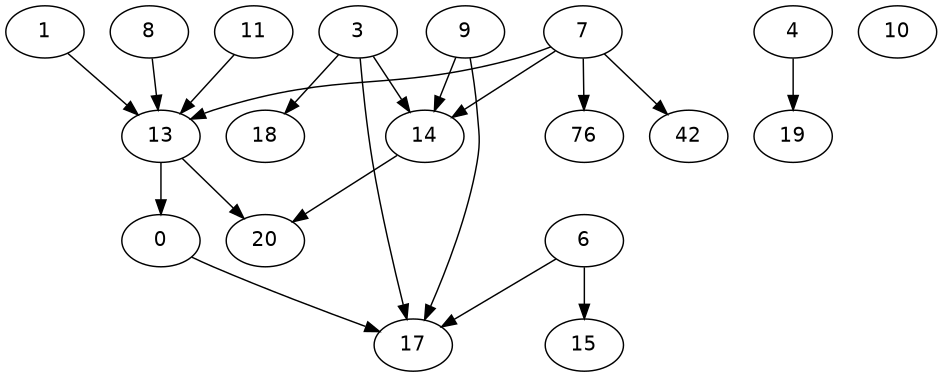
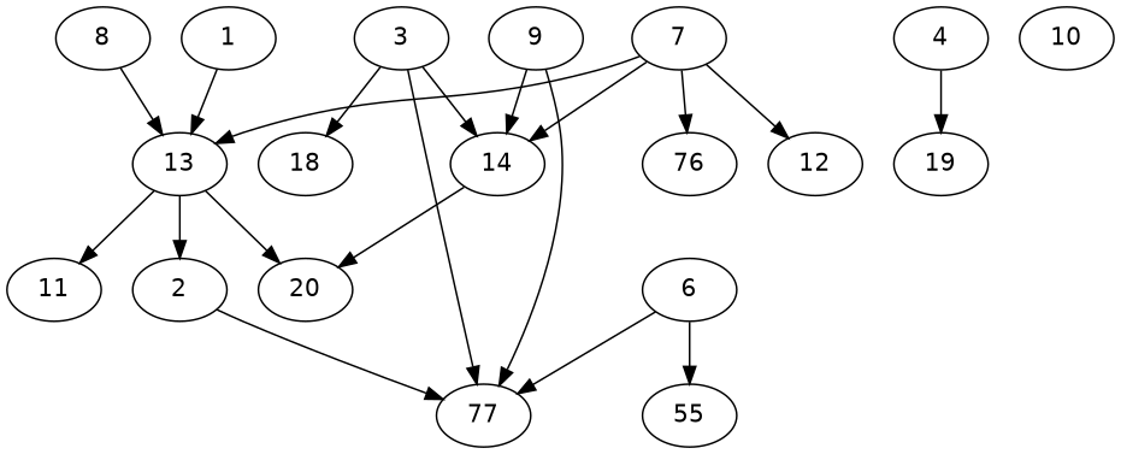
  digraph {
    fontname="DejaVu Sans"
    node [alpha=0.04 fontname="DejaVu Sans"]
    edge [fontname="DejaVu Sans"]
    1 [expect_size=36666368]
    13 [alpha=0.14 expect_size=49352704]
    20 [alpha=0.13 expect_size=21052416]
-   2 [alpha=0.06 expect_size=38444032 label=0]
-   17 [alpha=0.13 expect_size=27652096]
+   2 [alpha=0.06 expect_size=38444032]
+   17 [alpha=0.13 expect_size=27652096 label=77]
    3 [alpha=0.10 expect_size=39852032]
    14 [alpha=0.06 expect_size=25123840]
    18 [alpha=0.14 expect_size=50109440]
    4 [expect_size=43600896]
    19 [expect_size=20984832]
    6 [alpha=0.08 expect_size=49050624]
-   15 [alpha=0.12 expect_size=33736704]
+   15 [alpha=0.12 expect_size=33736704 label=55]
    7 [alpha=0.10 expect_size=17847296]
-   12 [alpha=0.16 expect_size=34997248 label=42]
+   12 [alpha=0.16 expect_size=34997248]
    n15 [alpha=0.09 expect_size=8702976 label=76]
    8 [alpha=0.08 expect_size=35213312]
    9 [alpha=0.00 expect_size=33270784]
    10 [alpha=0.12 expect_size=6498304]
    11 [alpha=0.14 expect_size=25986048]
    1 -> 13
    13 -> 20
    13 -> 2
    2 -> 17
    3 -> 17
    3 -> 14
    3 -> 18
    14 -> 20
    4 -> 19
    6 -> 17
    6 -> 15
    7 -> 13
    7 -> 14
    7 -> 12
    7 -> n15
    8 -> 13
    9 -> 17
    9 -> 14
-   11 -> 13
+   13 -> 11
  }
